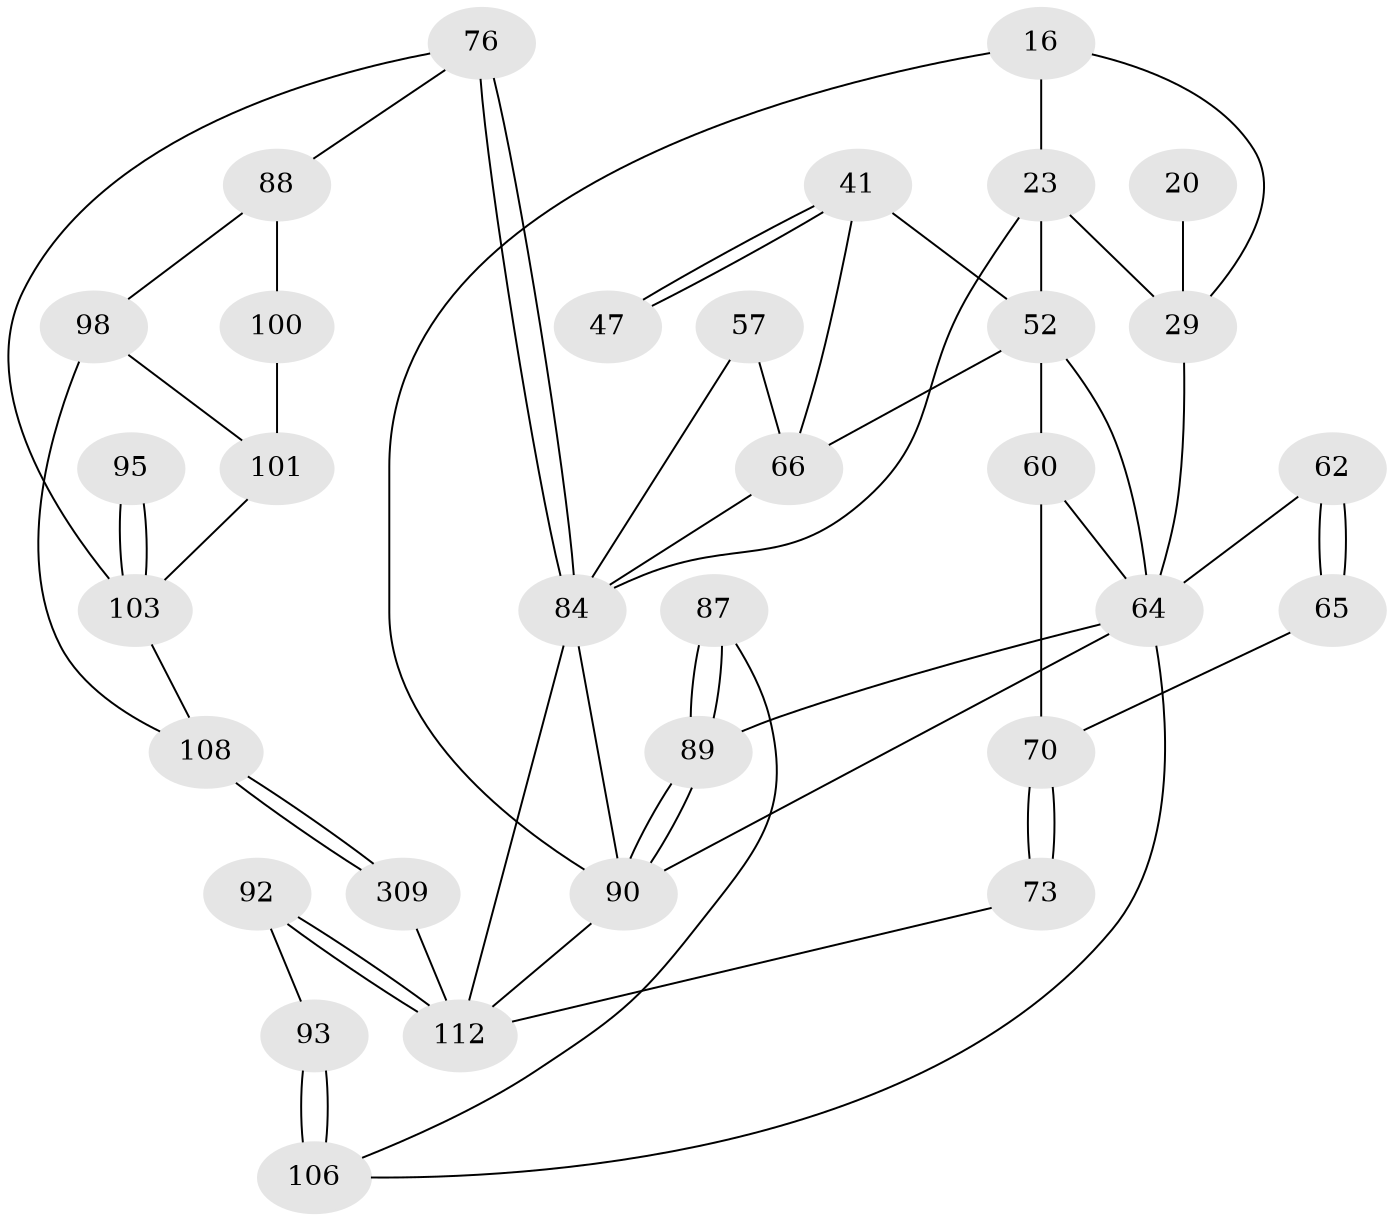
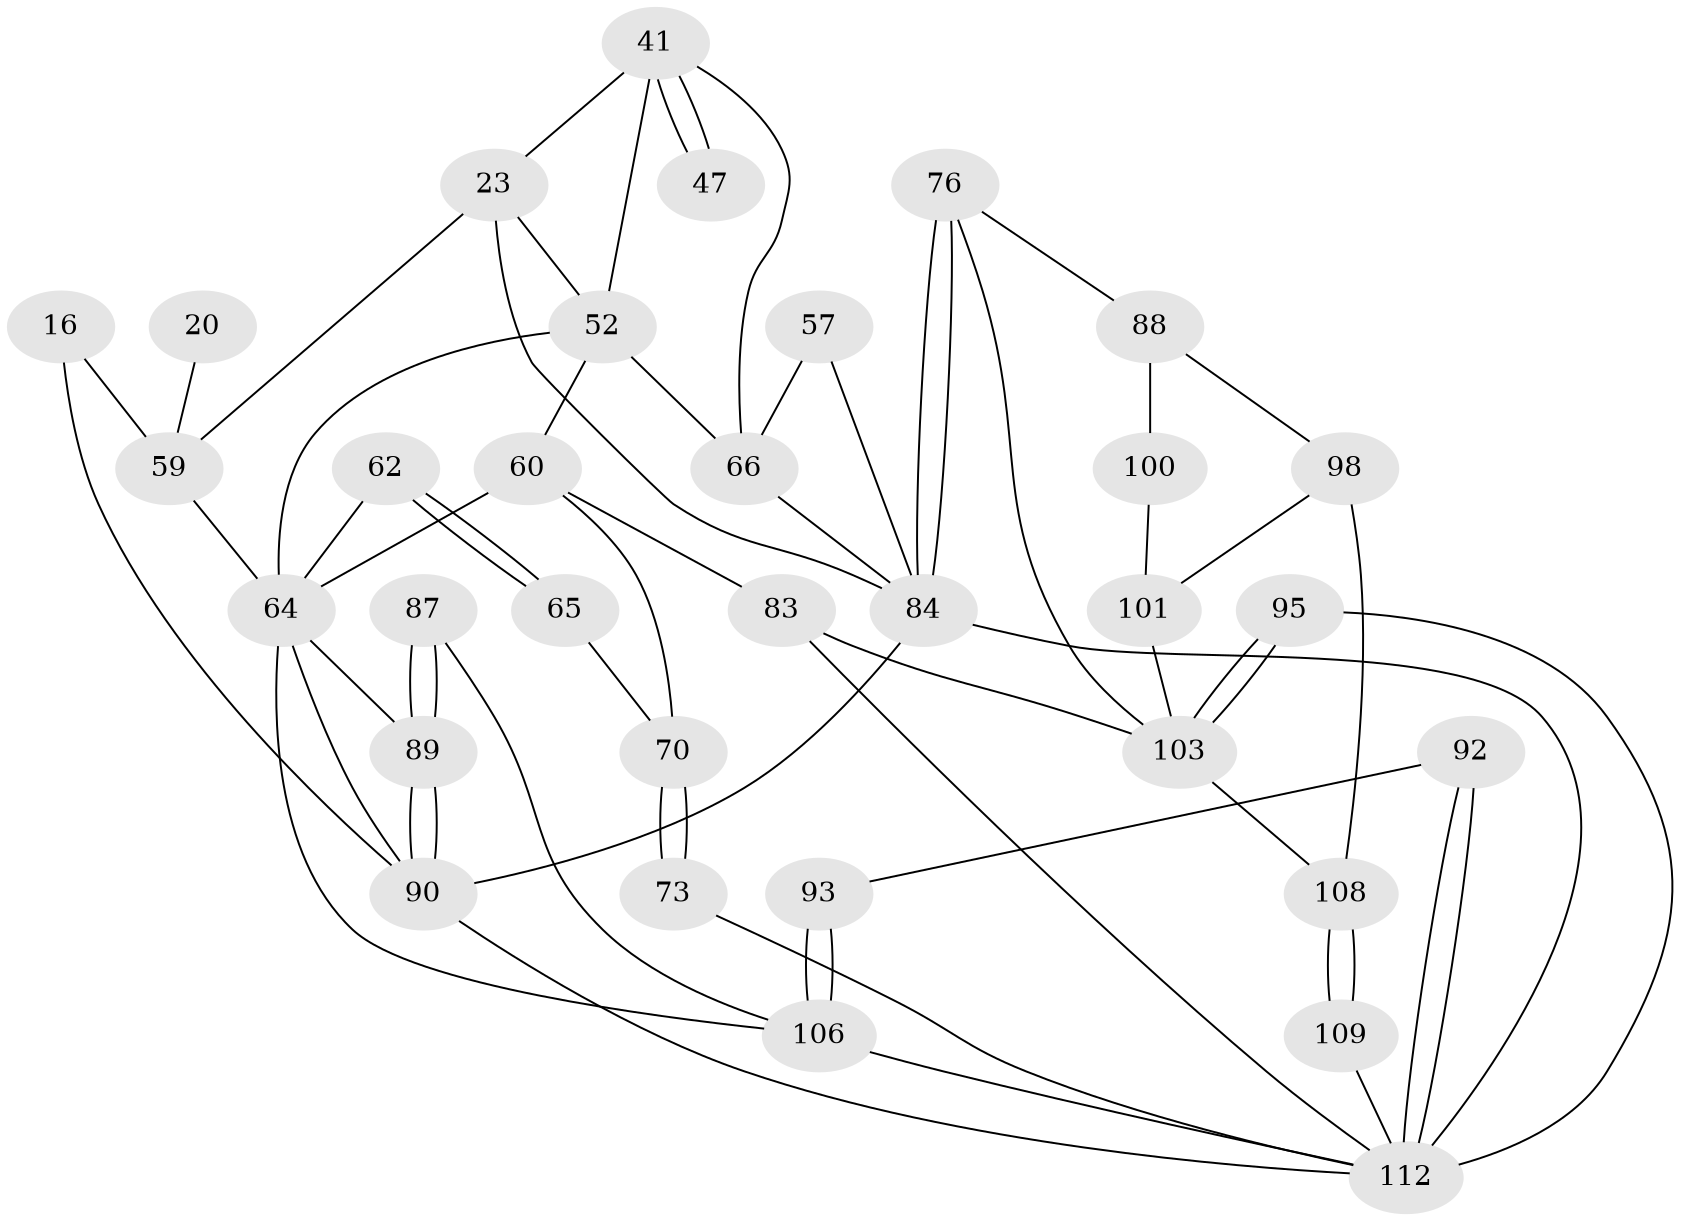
  graph {
    node [color=gray90 style=filled]
    16 [super="+8"]
    23 [super="+13+9+21"]
-   29 [super="+25+22"]
+   29 [super="+25+22" label=59]
    90 [super="+11+18"]
    52 [super="+51+35+28"]
    84 [super="+10+42"]
    64 [super="+63+61"]
    112 [super="+107+111+91+72"]
    20
    66 [super="+58+40+39"]
    60 [super="+59"]
    89 [super="+68+67"]
    106 [super="+86+85"]
    41
    47 [super="+32+31"]
    70 [super="+69"]
+   83 [super="+71+82"]
    57 [super="+43"]
    73
    103 [super="+102+81+94"]
    62 [super="+49+48+55"]
    65
    88 [super="+79+75+78"]
    98 [super="+97"]
    100
    76
    108 [super="+104+105"]
    87
    101 [super="+99"]
    92
    93
    95
-   109 [label=309]
-   16 -- 23
+   109
+   41 -- 23
    16 -- 29 [weight=2]
    16 -- 90 [weight=2]
    23 -- 29 [weight=2]
    23 -- 52 [weight=4]
    23 -- 84 [weight=2]
    29 -- 64
    90 -- 112
    52 -- 64
    52 -- 66 [weight=2]
    52 -- 60
    84 -- 90 [weight=2]
    84 -- 112
    64 -- 90
    64 -- 89
    64 -- 106
    20 -- 29 [weight=3]
    66 -- 84
    60 -- 64 [weight=2]
    60 -- 70
+   60 -- 83 [weight=2]
    89 -- 90 [weight=2]
    89 -- 90
+   106 -- 112
    41 -- 52 [weight=3]
    41 -- 66
    41 -- 47 [weight=2]
    41 -- 47
    70 -- 73 [weight=2]
    70 -- 73
+   83 -- 112
+   83 -- 103 [weight=2]
    57 -- 84
    57 -- 66 [weight=2]
    73 -- 112
    103 -- 108
    62 -- 64 [weight=4]
    62 -- 65 [weight=2]
    62 -- 65
    65 -- 70
    88 -- 98
    88 -- 100
    98 -- 108 [weight=2]
    98 -- 101
    100 -- 101 [weight=2]
    76 -- 84 [weight=2]
    76 -- 84
    76 -- 103
    76 -- 88
    108 -- 109 [weight=2]
    108 -- 109
    87 -- 89 [weight=2]
    87 -- 89
    87 -- 106
    101 -- 103
    92 -- 112 [weight=2]
    92 -- 112
    92 -- 93
    93 -- 106 [weight=2]
    93 -- 106
+   95 -- 112
    95 -- 103 [weight=2]
    95 -- 103
    109 -- 112
  }
